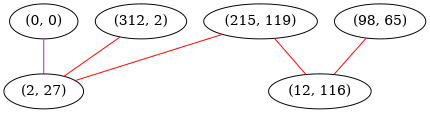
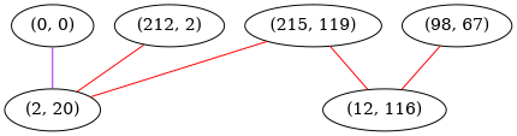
  graph {
    edge [color=red weight=1]
    "(0, 0)"
-   "(2, 27)"
-   "(212, 2)" [label="(312, 2)"]
+   "(2, 27)" [label="(2, 20)"]
+   "(212, 2)"
    "(215, 119)"
    n5 [label="(12, 116)"]
-   "(98, 67)" [label="(98, 65)"]
+   "(98, 67)"
    "(0, 0)" -- "(2, 27)" [color=purple weight=4]
    "(212, 2)" -- "(2, 27)"
    "(215, 119)" -- "(2, 27)"
    "(215, 119)" -- n5
    "(98, 67)" -- n5
  }
